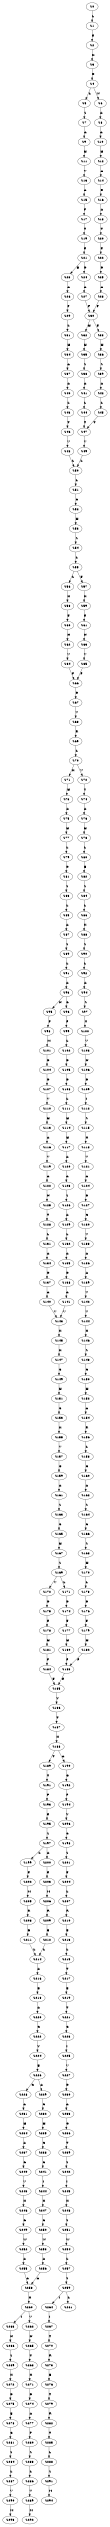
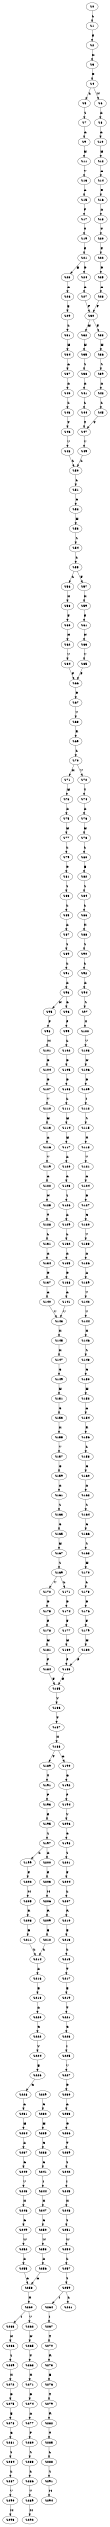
  strict digraph {
    S0
    S1
    S2
    S3
    S4
    S5
    S6
    S7
    S8
    S9
    S10
    S11
    S12
    S13
    S14
    S15
    S16
    S17
    S18
    S19
    S20
    S21
    S22
    S23
    S24
    S25
    S26
    S27
    S28
    S29
    S30
    S31
    S32
    S33
    S34
    S35
    S36
    S37
    S38
    S39
    S40
    S41
    S42
    S43
    S44
    S45
    S46
    S47
    S48
    S49
    S50
    S51
    S52
    S53
    S54
    S55
    S56
    S57
    S58
    S59
    S60
    S61
    S62
    S63
    S64
    S65
    S66
    S67
    S68
    S69
    S70
    S71
    S72
    S73
    S74
    S75
    S76
    S77
    S78
    S79
    S80
    S81
    S82
    S83
    S84
    S85
    S86
    S87
    S88
    S89
    S90
    S91
    S92
    S93
    S94
    S95
    S96
    S97
    S98
    S99
    S100
    S101
    S102
    S103
    S104
    S105
    S106
    S107
    S108
    S109
    S110
    S111
    S112
    S113
    S114
    S115
    S116
    S117
    S118
    S119
    S120
    S121
    S122
    S123
    S124
    S125
    S126
    S127
    S128
    S129
    S130
    S131
    S132
    S133
    S134
    S135
    S136
    S137
    S138
    S139
    S140
    S141
    S142
    S143
    S144
    S145
    S146
    S147
    S148
    S149
    S150
    S151
    S152
    S153
    S154
    S155
    S156
    S157
    S158
    S159
    S160
    S161
    S162
    S163
    S164
    S165
    S166
    S167
    S168
    S169
    S170
    S171
    S172
    S173
    S174
    S175
    S176
    S177
    S178
    S179
    S180
    S181
    S182
    S183
    S184
    S185
    S186
    S187
    S188
    S189
    S190
    S191
    S192
    S193
    S194
    S195
    n197 [label=S296]
    S197
    S198
    S199
    S200
    S201
    S202
    S203
    S204
    S205
    S206
    S207
    S208
    S209
    S210
    S211
    S212
    S213
    S214
    S215
    S216
    S217
    S218
    S219
    S220
    S221
    S222
    S223
    S224
    S225
    S226
    S227
    S228
    S229
    S230
    S231
    S232
    S233
    S234
    S235
    S236
    S237
    S238
    S239
    S240
    S241
    S242
    S243
    S244
    S245
    S246
    S247
    S248
    S249
    S250
    S251
    S252
    S253
    S254
    S255
    S256
    S257
    S258
    S259
    S260
    S261
    S264
    S262
    S263
    S265
    S266
    S267
    S268
    S269
    S270
    S271
    S272
    S273
    S274
    S275
    S276
    S277
    S278
    S279
    S280
    S281
    S282
    S283
    S284
    S285
    S286
    S287
    S288
    S289
    S290
    S291
    S292
    S293
    S294
    S0 -> S1 [label=L]
    S1 -> S2 [label=F]
    S2 -> S3 [label=K]
    S3 -> S4 [label=D]
    S4 -> S5 [label=L]
    S4 -> S6 [label=W]
    S5 -> S7 [label=S]
    S6 -> S8 [label=A]
    S7 -> S9 [label=A]
    S8 -> S10 [label=A]
    S9 -> S11 [label=H]
    S10 -> S12 [label=H]
    S11 -> S13 [label=V]
    S12 -> S14 [label=A]
    S13 -> S15 [label=A]
    S14 -> S16 [label=D]
    S15 -> S17 [label=P]
    S16 -> S18 [label=A]
    S17 -> S19 [label=T]
    S18 -> S20 [label=T]
    S19 -> S21 [label=F]
    S20 -> S22 [label=F]
    S21 -> S23 [label=E]
    S21 -> S24 [label=D]
    S22 -> S25 [label=D]
    S23 -> S26 [label=A]
    S24 -> S27 [label=A]
    S25 -> S28 [label=A]
-   S26 -> S29 [label=P]
+   S26 -> S29 [label=E]
    S27 -> S30 [label=P]
    S28 -> S30 [label=P]
    S29 -> S31 [label=L]
    S30 -> S32 [label=H]
    S30 -> S33 [label=F]
    S31 -> S34 [label=H]
    S32 -> S35 [label=H]
    S33 -> S36 [label=H]
    S34 -> S37 [label=A]
    S35 -> S38 [label=S]
    S36 -> S39 [label=S]
    S37 -> S40 [label=A]
    S38 -> S41 [label=A]
    S39 -> S42 [label=A]
    S40 -> S43 [label=L]
    S41 -> S44 [label=L]
    S42 -> S45 [label=L]
    S43 -> S46 [label=T]
    S44 -> S47 [label=T]
    S45 -> S47 [label=T]
    S46 -> S48 [label=V]
    S47 -> S49 [label=V]
    S48 -> S50 [label=L]
    S49 -> S50 [label=L]
    S50 -> S51 [label=L]
    S51 -> S52 [label=C]
    S52 -> S53 [label=H]
    S53 -> S54 [label=S]
    S54 -> S55 [label=L]
    S55 -> S56 [label=L]
    S55 -> S57 [label=F]
    S56 -> S58 [label=K]
    S57 -> S59 [label=K]
    S58 -> S60 [label=F]
    S59 -> S61 [label=F]
    S60 -> S62 [label=N]
    S61 -> S63 [label=N]
    S62 -> S64 [label=V]
    S63 -> S65 [label=V]
    S64 -> S66 [label=P]
    S65 -> S66 [label=P]
    S66 -> S67 [label=D]
    S67 -> S68 [label=V]
    S68 -> S69 [label=R]
    S69 -> S70 [label=L]
    S70 -> S71 [label=K]
    S70 -> S72 [label=V]
    S71 -> S73 [label=H]
    S72 -> S74 [label=Y]
    S73 -> S75 [label=A]
    S74 -> S76 [label=A]
    S75 -> S77 [label=H]
    S76 -> S78 [label=H]
    S77 -> S79 [label=L]
    S78 -> S80 [label=L]
    S79 -> S81 [label=D]
    S80 -> S82 [label=E]
    S81 -> S83 [label=S]
    S82 -> S84 [label=S]
    S83 -> S85 [label=L]
    S84 -> S86 [label=L]
    S85 -> S87 [label=A]
    S86 -> S88 [label=K]
    S87 -> S89 [label=S]
    S88 -> S90 [label=S]
    S89 -> S91 [label=L]
    S90 -> S92 [label=L]
    S91 -> S93 [label=A]
    S92 -> S94 [label=A]
    S93 -> S95 [label=N]
    S93 -> S96 [label=G]
    S94 -> S97 [label=S]
    S95 -> S98 [label=P]
    S96 -> S99 [label=P]
    S97 -> S100 [label=T]
    S98 -> S101 [label=M]
    S99 -> S102 [label=L]
    S100 -> S103 [label=V]
    S101 -> S104 [label=D]
    S102 -> S105 [label=D]
    S103 -> S106 [label=N]
    S104 -> S107 [label=D]
    S105 -> S108 [label=D]
    S106 -> S109 [label=D]
    S107 -> S110 [label=V]
    S108 -> S111 [label=L]
    S109 -> S112 [label=I]
    S110 -> S113 [label=H]
    S111 -> S114 [label=H]
    S112 -> S115 [label=S]
    S113 -> S116 [label=A]
    S114 -> S117 [label=H]
    S115 -> S118 [label=K]
    S116 -> S119 [label=V]
    S117 -> S120 [label=A]
    S118 -> S121 [label=V]
    S119 -> S122 [label=A]
    S120 -> S123 [label=A]
    S121 -> S124 [label=A]
    S122 -> S125 [label=N]
    S123 -> S126 [label=S]
    S124 -> S127 [label=D]
    S125 -> S128 [label=T]
    S126 -> S129 [label=A]
    S127 -> S130 [label=G]
    S128 -> S131 [label=L]
    S129 -> S132 [label=L]
    S130 -> S133 [label=V]
    S131 -> S134 [label=A]
    S132 -> S135 [label=A]
    S133 -> S136 [label=A]
    S134 -> S137 [label=D]
    S135 -> S138 [label=D]
    S136 -> S139 [label=A]
    S137 -> S140 [label=A]
    S138 -> S141 [label=A]
    S139 -> S142 [label=V]
    S140 -> S143 [label=V]
    S141 -> S143 [label=V]
    S142 -> S144 [label=V]
    S143 -> S145 [label=K]
    S144 -> S146 [label=K]
    S145 -> S147 [label=K]
    S146 -> S148 [label=S]
    S147 -> S149 [label=G]
    S148 -> S150 [label=G]
    S149 -> S151 [label=H]
    S150 -> S152 [label=H]
    S151 -> S153 [label=G]
    S152 -> S154 [label=A]
    S153 -> S155 [label=K]
    S154 -> S156 [label=R]
    S155 -> S157 [label=V]
    S156 -> S158 [label=L]
    S157 -> S159 [label=Q]
    S158 -> S160 [label=Q]
    S159 -> S161 [label=A]
    S160 -> S162 [label=A]
    S161 -> S163 [label=S]
    S162 -> S164 [label=S]
    S163 -> S165 [label=G]
    S164 -> S166 [label=G]
    S165 -> S167 [label=H]
    S166 -> S168 [label=S]
    S167 -> S169 [label=S]
    S168 -> S170 [label=H]
    S169 -> S171 [label=L]
    S169 -> S172 [label=V]
    S170 -> S173 [label=L]
    S171 -> S174 [label=D]
    S172 -> S175 [label=D]
    S173 -> S176 [label=D]
    S174 -> S177 [label=F]
    S175 -> S178 [label=F]
    S176 -> S179 [label=F]
    S177 -> S180 [label=H]
    S178 -> S181 [label=H]
    S179 -> S182 [label=H]
    S180 -> S183 [label=P]
    S181 -> S184 [label=P]
    S182 -> S183 [label=P]
    S183 -> S185 [label=F]
    S184 -> S185 [label=F]
    S185 -> S186 [label=Y]
    S186 -> S187 [label=T]
    S187 -> S188 [label=K]
    S188 -> S189 [label=T]
    S188 -> S190 [label=A]
    S189 -> S191 [label=T]
    S190 -> S192 [label=Q]
    S191 -> S193 [label=P]
    S192 -> S194 [label=P]
    S193 -> S195 [label=F]
    S194 -> n197 [label=Y]
    S195 -> S197 [label=S]
    n197 -> S198 [label=C]
    S197 -> S199 [label=L]
    S197 -> S200 [label=A]
    S198 -> S201 [label=S]
    S199 -> S202 [label=F]
    S200 -> S203 [label=F]
    S201 -> S204 [label=F]
    S202 -> S205 [label=M]
    S203 -> S206 [label=M]
    S204 -> S207 [label=L]
    S205 -> S208 [label=R]
    S206 -> S209 [label=R]
    S207 -> S210 [label=R]
    S208 -> S211 [label=E]
    S209 -> S212 [label=E]
    S210 -> S213 [label=E]
    S211 -> S214 [label=L]
    S212 -> S214 [label=L]
    S213 -> S215 [label=L]
    S214 -> S216 [label=A]
    S215 -> S217 [label=T]
    S216 -> S218 [label=E]
    S217 -> S219 [label=E]
    S218 -> S220 [label=A]
    S219 -> S221 [label=T]
    S220 -> S222 [label=G]
    S221 -> S223 [label=G]
    S222 -> S224 [label=Y]
    S223 -> S225 [label=I]
    S224 -> S226 [label=E]
    S225 -> S227 [label=V]
    S226 -> S228 [label=G]
-   S226 -> S229 [label=A]
    S227 -> S230 [label=D]
    S228 -> S231 [label=A]
    S229 -> S232 [label=G]
    S230 -> S233 [label=A]
    S231 -> S234 [label=H]
    S232 -> S235 [label=H]
    S233 -> S236 [label=Q]
    S234 -> S237 [label=A]
    S235 -> S238 [label=G]
    S236 -> S239 [label=T]
    S237 -> S240 [label=G]
    S238 -> S241 [label=G]
    S239 -> S242 [label=S]
    S240 -> S243 [label=V]
    S241 -> S244 [label=I]
    S242 -> S245 [label=I]
    S243 -> S246 [label=K]
    S244 -> S247 [label=K]
    S245 -> S248 [label=K]
    S246 -> S249 [label=G]
    S247 -> S250 [label=G]
    S248 -> S251 [label=S]
    S249 -> S252 [label=W]
    S250 -> S253 [label=W]
    S251 -> S254 [label=W]
    S252 -> S255 [label=A]
    S253 -> S256 [label=A]
    S254 -> S257 [label=L]
    S255 -> S258 [label=A]
    S256 -> S258 [label=A]
    S257 -> S259 [label=S]
    S258 -> S260 [label=K]
    S259 -> S261 [label=L]
    S259 -> S264 [label=I]
    S260 -> S262 [label=V]
    S260 -> S263 [label=I]
    S264 -> S267 [label=I]
    S262 -> S265 [label=N]
    S263 -> S266 [label=N]
    S265 -> S268 [label=T]
    S266 -> S269 [label=S]
    S267 -> S270 [label=T]
    S268 -> S271 [label=K]
    S269 -> S272 [label=K]
    S270 -> S273 [label=R]
    S271 -> S274 [label=D]
    S272 -> S275 [label=D]
    S273 -> S276 [label=E]
    S274 -> S277 [label=A]
    S275 -> S278 [label=E]
    S276 -> S279 [label=T]
    S277 -> S280 [label=P]
    S278 -> S281 [label=G]
    S279 -> S282 [label=R]
    S280 -> S283 [label=S]
    S281 -> S284 [label=S]
    S282 -> S285 [label=T]
    S283 -> S286 [label=L]
    S284 -> S287 [label=L]
    S285 -> S288 [label=L]
    S286 -> S289 [label=V]
    S287 -> S290 [label=V]
    S288 -> S291 [label=S]
    S289 -> S292 [label=M]
    S290 -> S293 [label=M]
    S291 -> S294 [label=M]
  }
